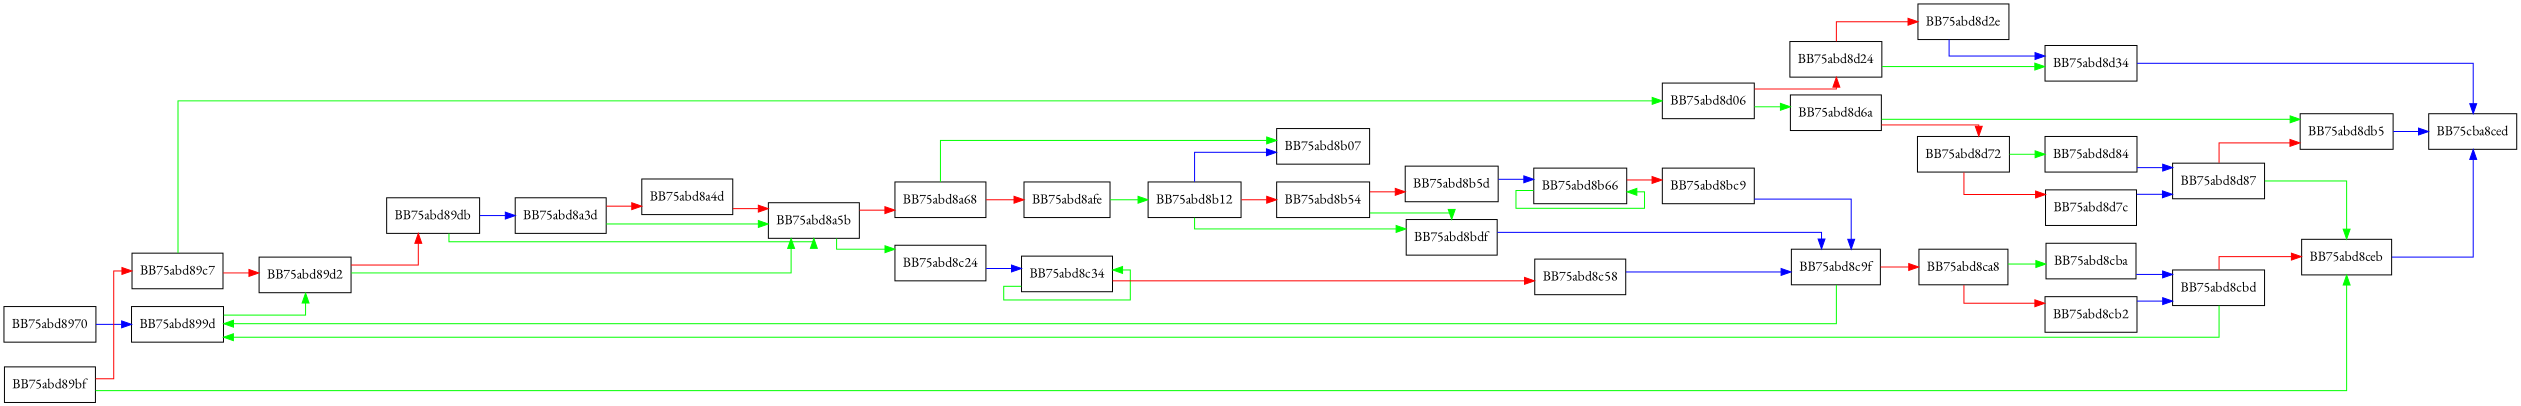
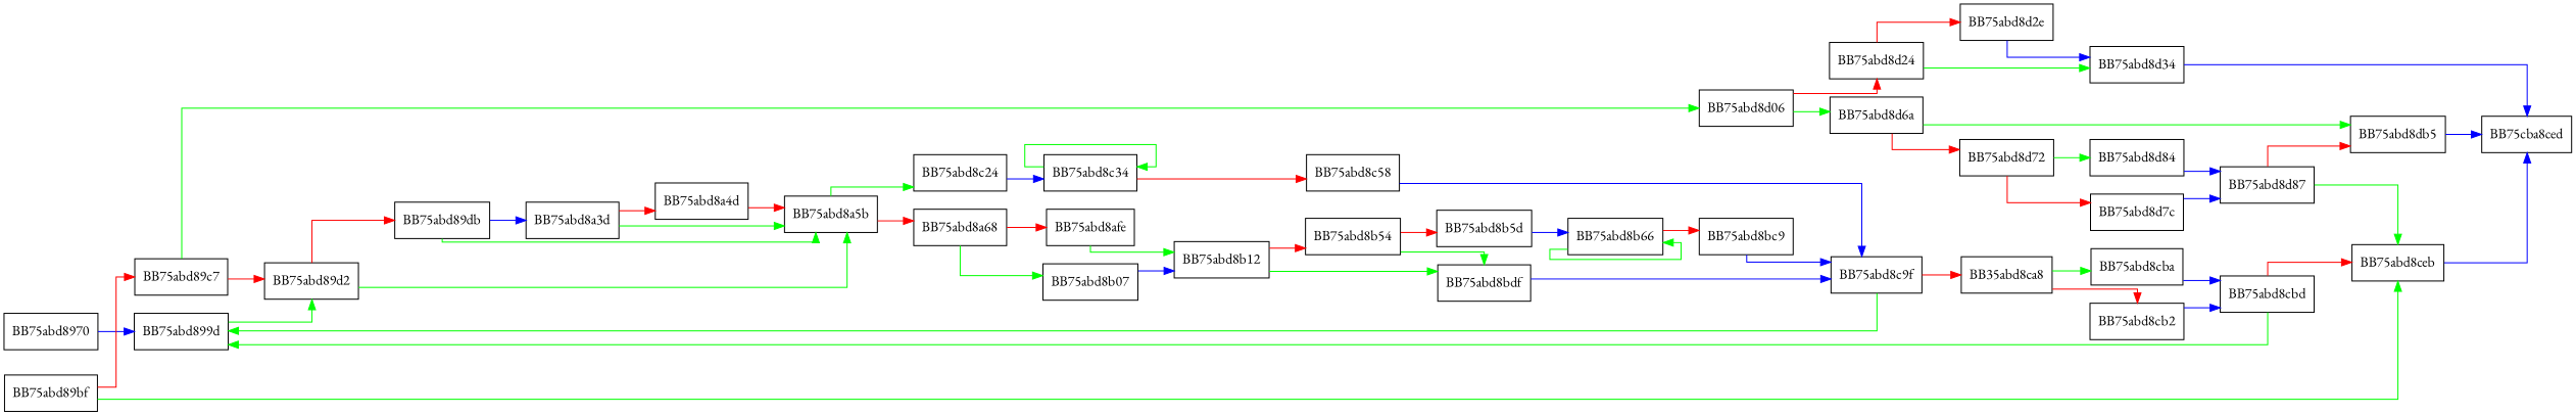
  digraph {
    fontname="EB Garamond"
    rankdir=LR
    splines=ortho
    node [fontname="EB Garamond" shape=box]
    edge [color=green fontname="EB Garamond"]
    BB75abd8970
    BB75abd899d
    BB75abd89d2
    BB75abd8a5b
    BB75abd89db
    BB75abd8c24
    BB75abd8a68
    BB75abd8a3d
    BB75abd89c7
    BB75abd8d06
    BB75abd89bf
    BB75abd8ceb
    BB75abd8d6a
    BB75abd8d24
    n15 [label=BB75cba8ced]
    BB75abd8db5
    BB75abd8d72
    BB75abd8d34
    BB75abd8d2e
    BB75abd8c34
    BB75abd8b07
    BB75abd8afe
    BB75abd8a4d
    BB75abd8c58
    BB75abd8b12
    BB75abd8bdf
    BB75abd8b54
    BB75abd8c9f
    BB75abd8b5d
-   BB75abd8ca8
+   BB75abd8ca8 [label=BB35abd8ca8]
    BB75abd8b66
    BB75abd8bc9
    BB75abd8cba
    BB75abd8cb2
    BB75abd8cbd
    BB75abd8d84
    BB75abd8d7c
    BB75abd8d87
    BB75abd8970 -> BB75abd899d [color=blue]
    BB75abd899d -> BB75abd89d2
    BB75abd89d2 -> BB75abd8a5b
    BB75abd89d2 -> BB75abd89db [color=red]
    BB75abd8a5b -> BB75abd8c24
    BB75abd8a5b -> BB75abd8a68 [color=red]
    BB75abd89db -> BB75abd8a5b
    BB75abd89db -> BB75abd8a3d [color=blue]
    BB75abd8c24 -> BB75abd8c34 [color=blue]
    BB75abd8a68 -> BB75abd8b07
    BB75abd8a68 -> BB75abd8afe [color=red]
    BB75abd8a3d -> BB75abd8a5b
    BB75abd8a3d -> BB75abd8a4d [color=red]
    BB75abd89c7 -> BB75abd89d2 [color=red]
    BB75abd89c7 -> BB75abd8d06
    BB75abd8d06 -> BB75abd8d6a
    BB75abd8d06 -> BB75abd8d24 [color=red]
    BB75abd89bf -> BB75abd89c7 [color=red]
    BB75abd89bf -> BB75abd8ceb
    BB75abd8ceb -> n15 [color=blue]
    BB75abd8d6a -> BB75abd8db5
    BB75abd8d6a -> BB75abd8d72 [color=red]
    BB75abd8d24 -> BB75abd8d34
    BB75abd8d24 -> BB75abd8d2e [color=red]
    BB75abd8db5 -> n15 [color=blue]
    BB75abd8d72 -> BB75abd8d84
    BB75abd8d72 -> BB75abd8d7c [color=red]
    BB75abd8d34 -> n15 [color=blue]
    BB75abd8d2e -> BB75abd8d34 [color=blue]
    BB75abd8c34 -> BB75abd8c34
    BB75abd8c34 -> BB75abd8c58 [color=red]
-   BB75abd8b12 -> BB75abd8b07 [color=blue]
+   BB75abd8b07 -> BB75abd8b12 [color=blue]
    BB75abd8afe -> BB75abd8b12
    BB75abd8a4d -> BB75abd8a5b [color=red]
    BB75abd8c58 -> BB75abd8c9f [color=blue]
    BB75abd8b12 -> BB75abd8bdf
    BB75abd8b12 -> BB75abd8b54 [color=red]
    BB75abd8bdf -> BB75abd8c9f [color=blue]
    BB75abd8b54 -> BB75abd8bdf
    BB75abd8b54 -> BB75abd8b5d [color=red]
    BB75abd8c9f -> BB75abd899d
    BB75abd8c9f -> BB75abd8ca8 [color=red]
    BB75abd8b5d -> BB75abd8b66 [color=blue]
    BB75abd8ca8 -> BB75abd8cba
    BB75abd8ca8 -> BB75abd8cb2 [color=red]
    BB75abd8b66 -> BB75abd8b66
    BB75abd8b66 -> BB75abd8bc9 [color=red]
    BB75abd8bc9 -> BB75abd8c9f [color=blue]
    BB75abd8cba -> BB75abd8cbd [color=blue]
    BB75abd8cb2 -> BB75abd8cbd [color=blue]
    BB75abd8cbd -> BB75abd899d
    BB75abd8cbd -> BB75abd8ceb [color=red]
    BB75abd8d84 -> BB75abd8d87 [color=blue]
    BB75abd8d7c -> BB75abd8d87 [color=blue]
    BB75abd8d87 -> BB75abd8ceb
    BB75abd8d87 -> BB75abd8db5 [color=red]
  }
